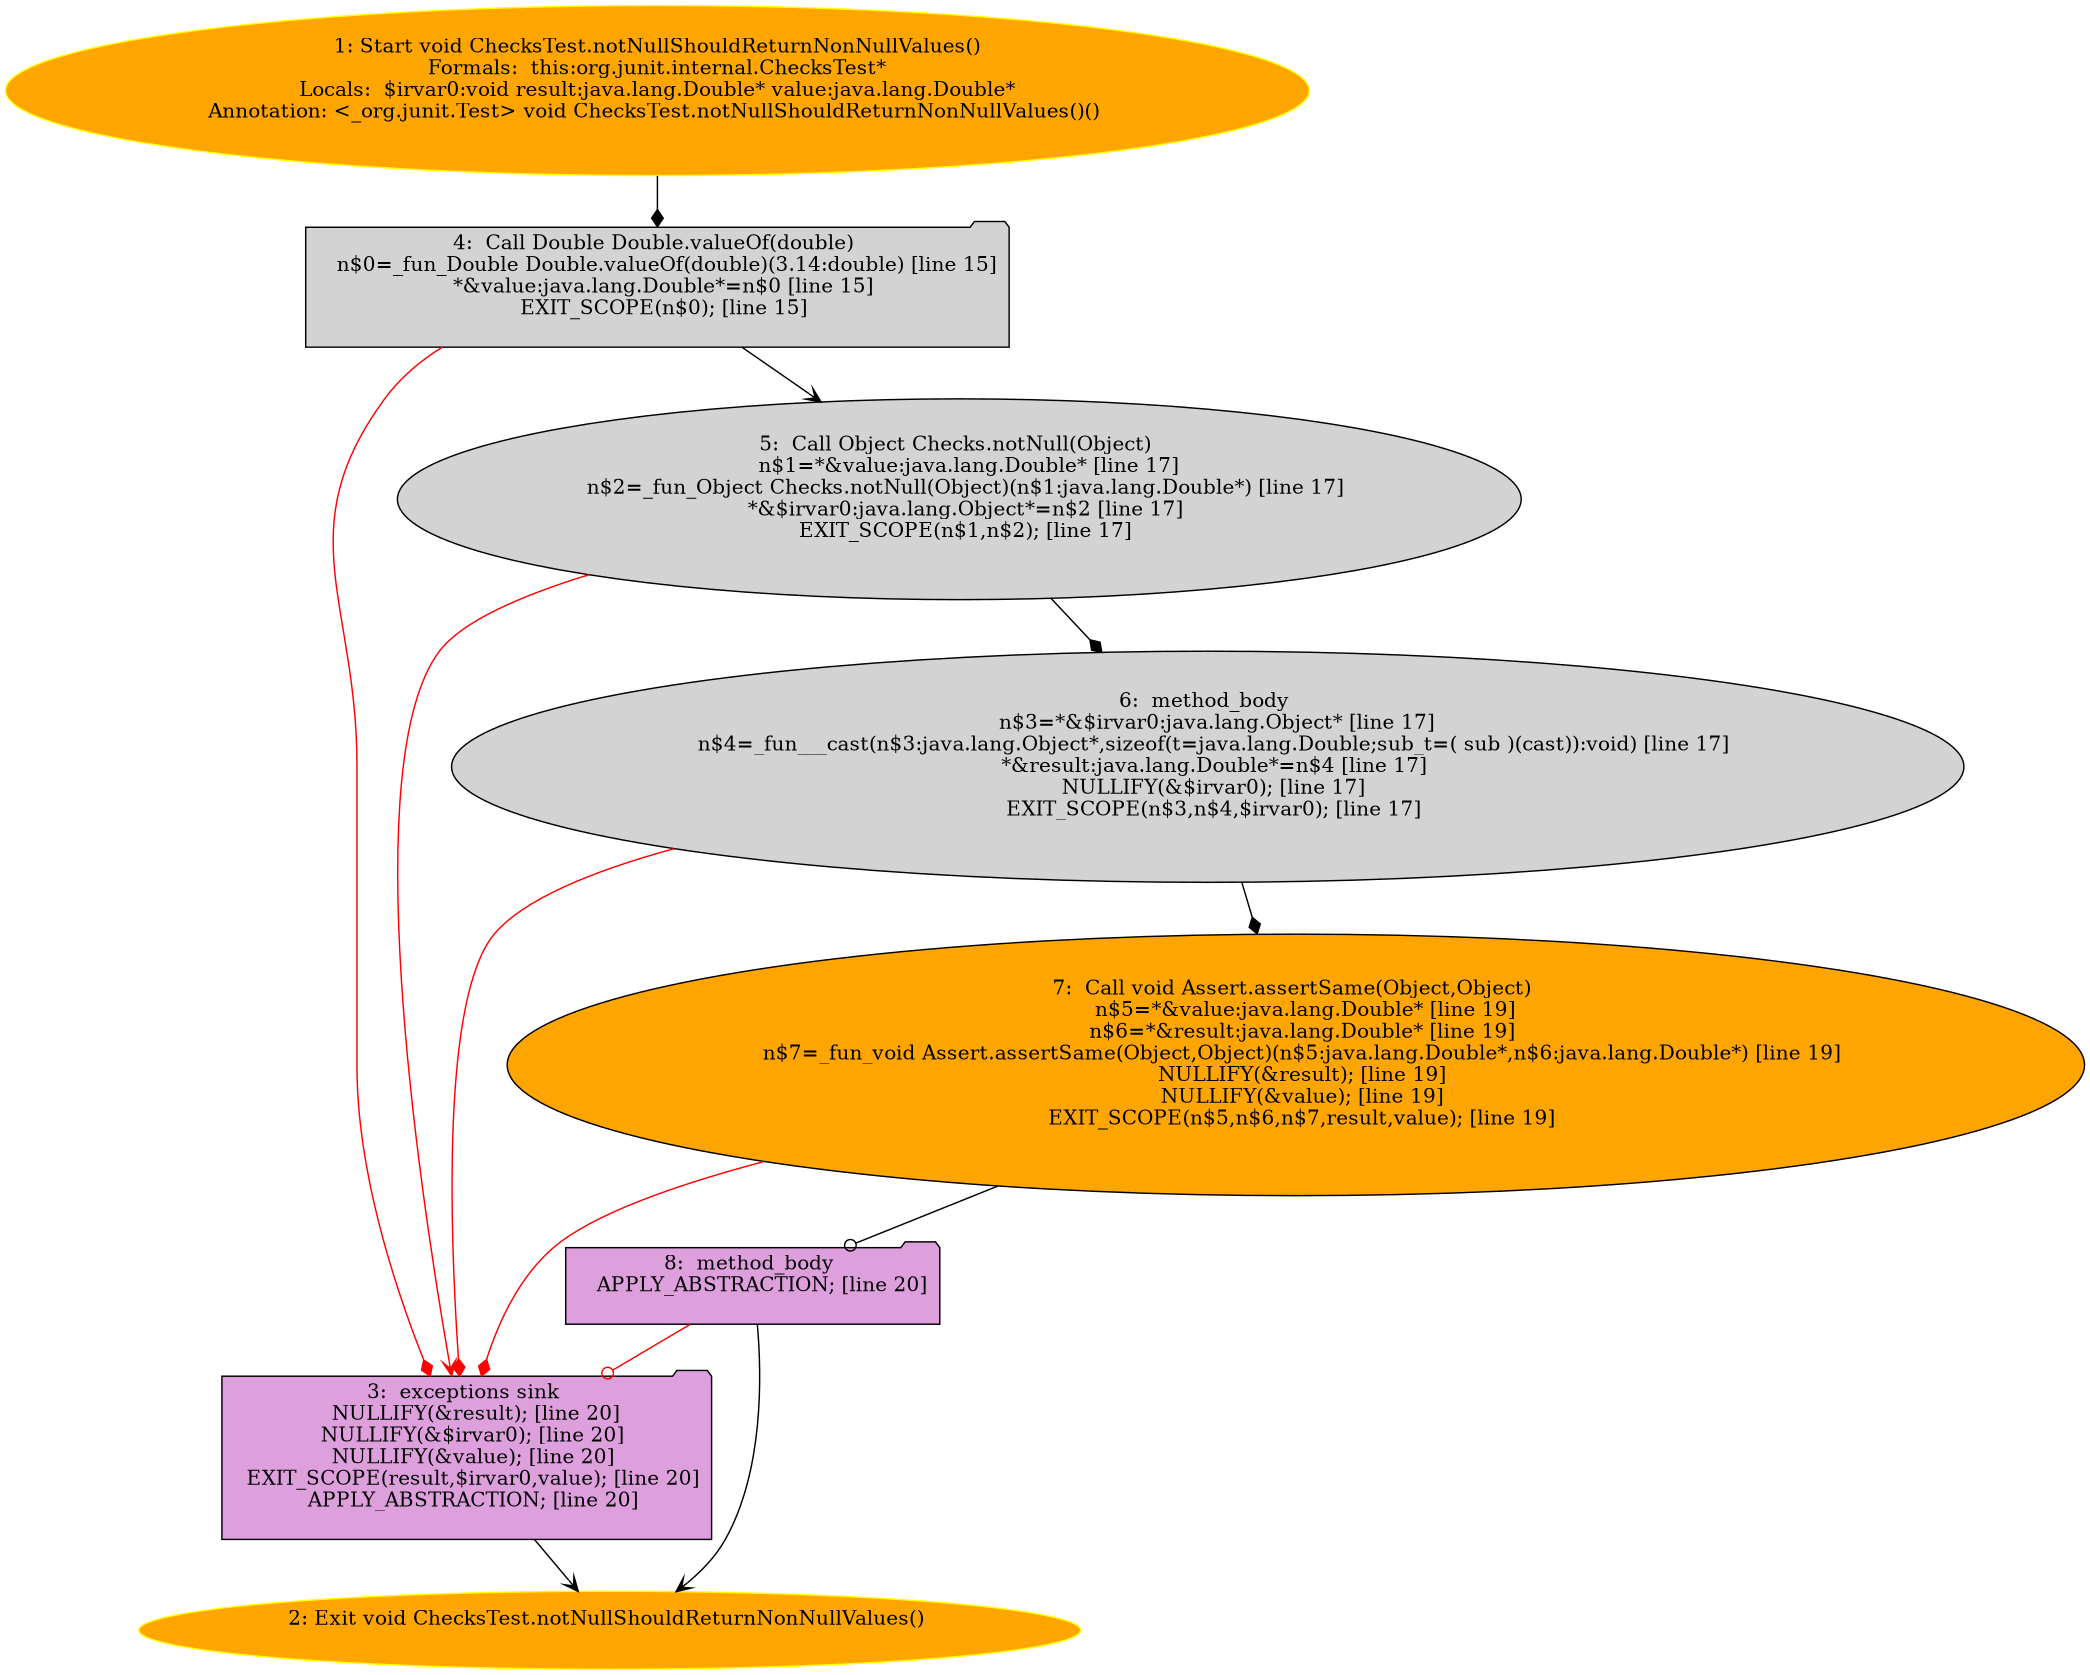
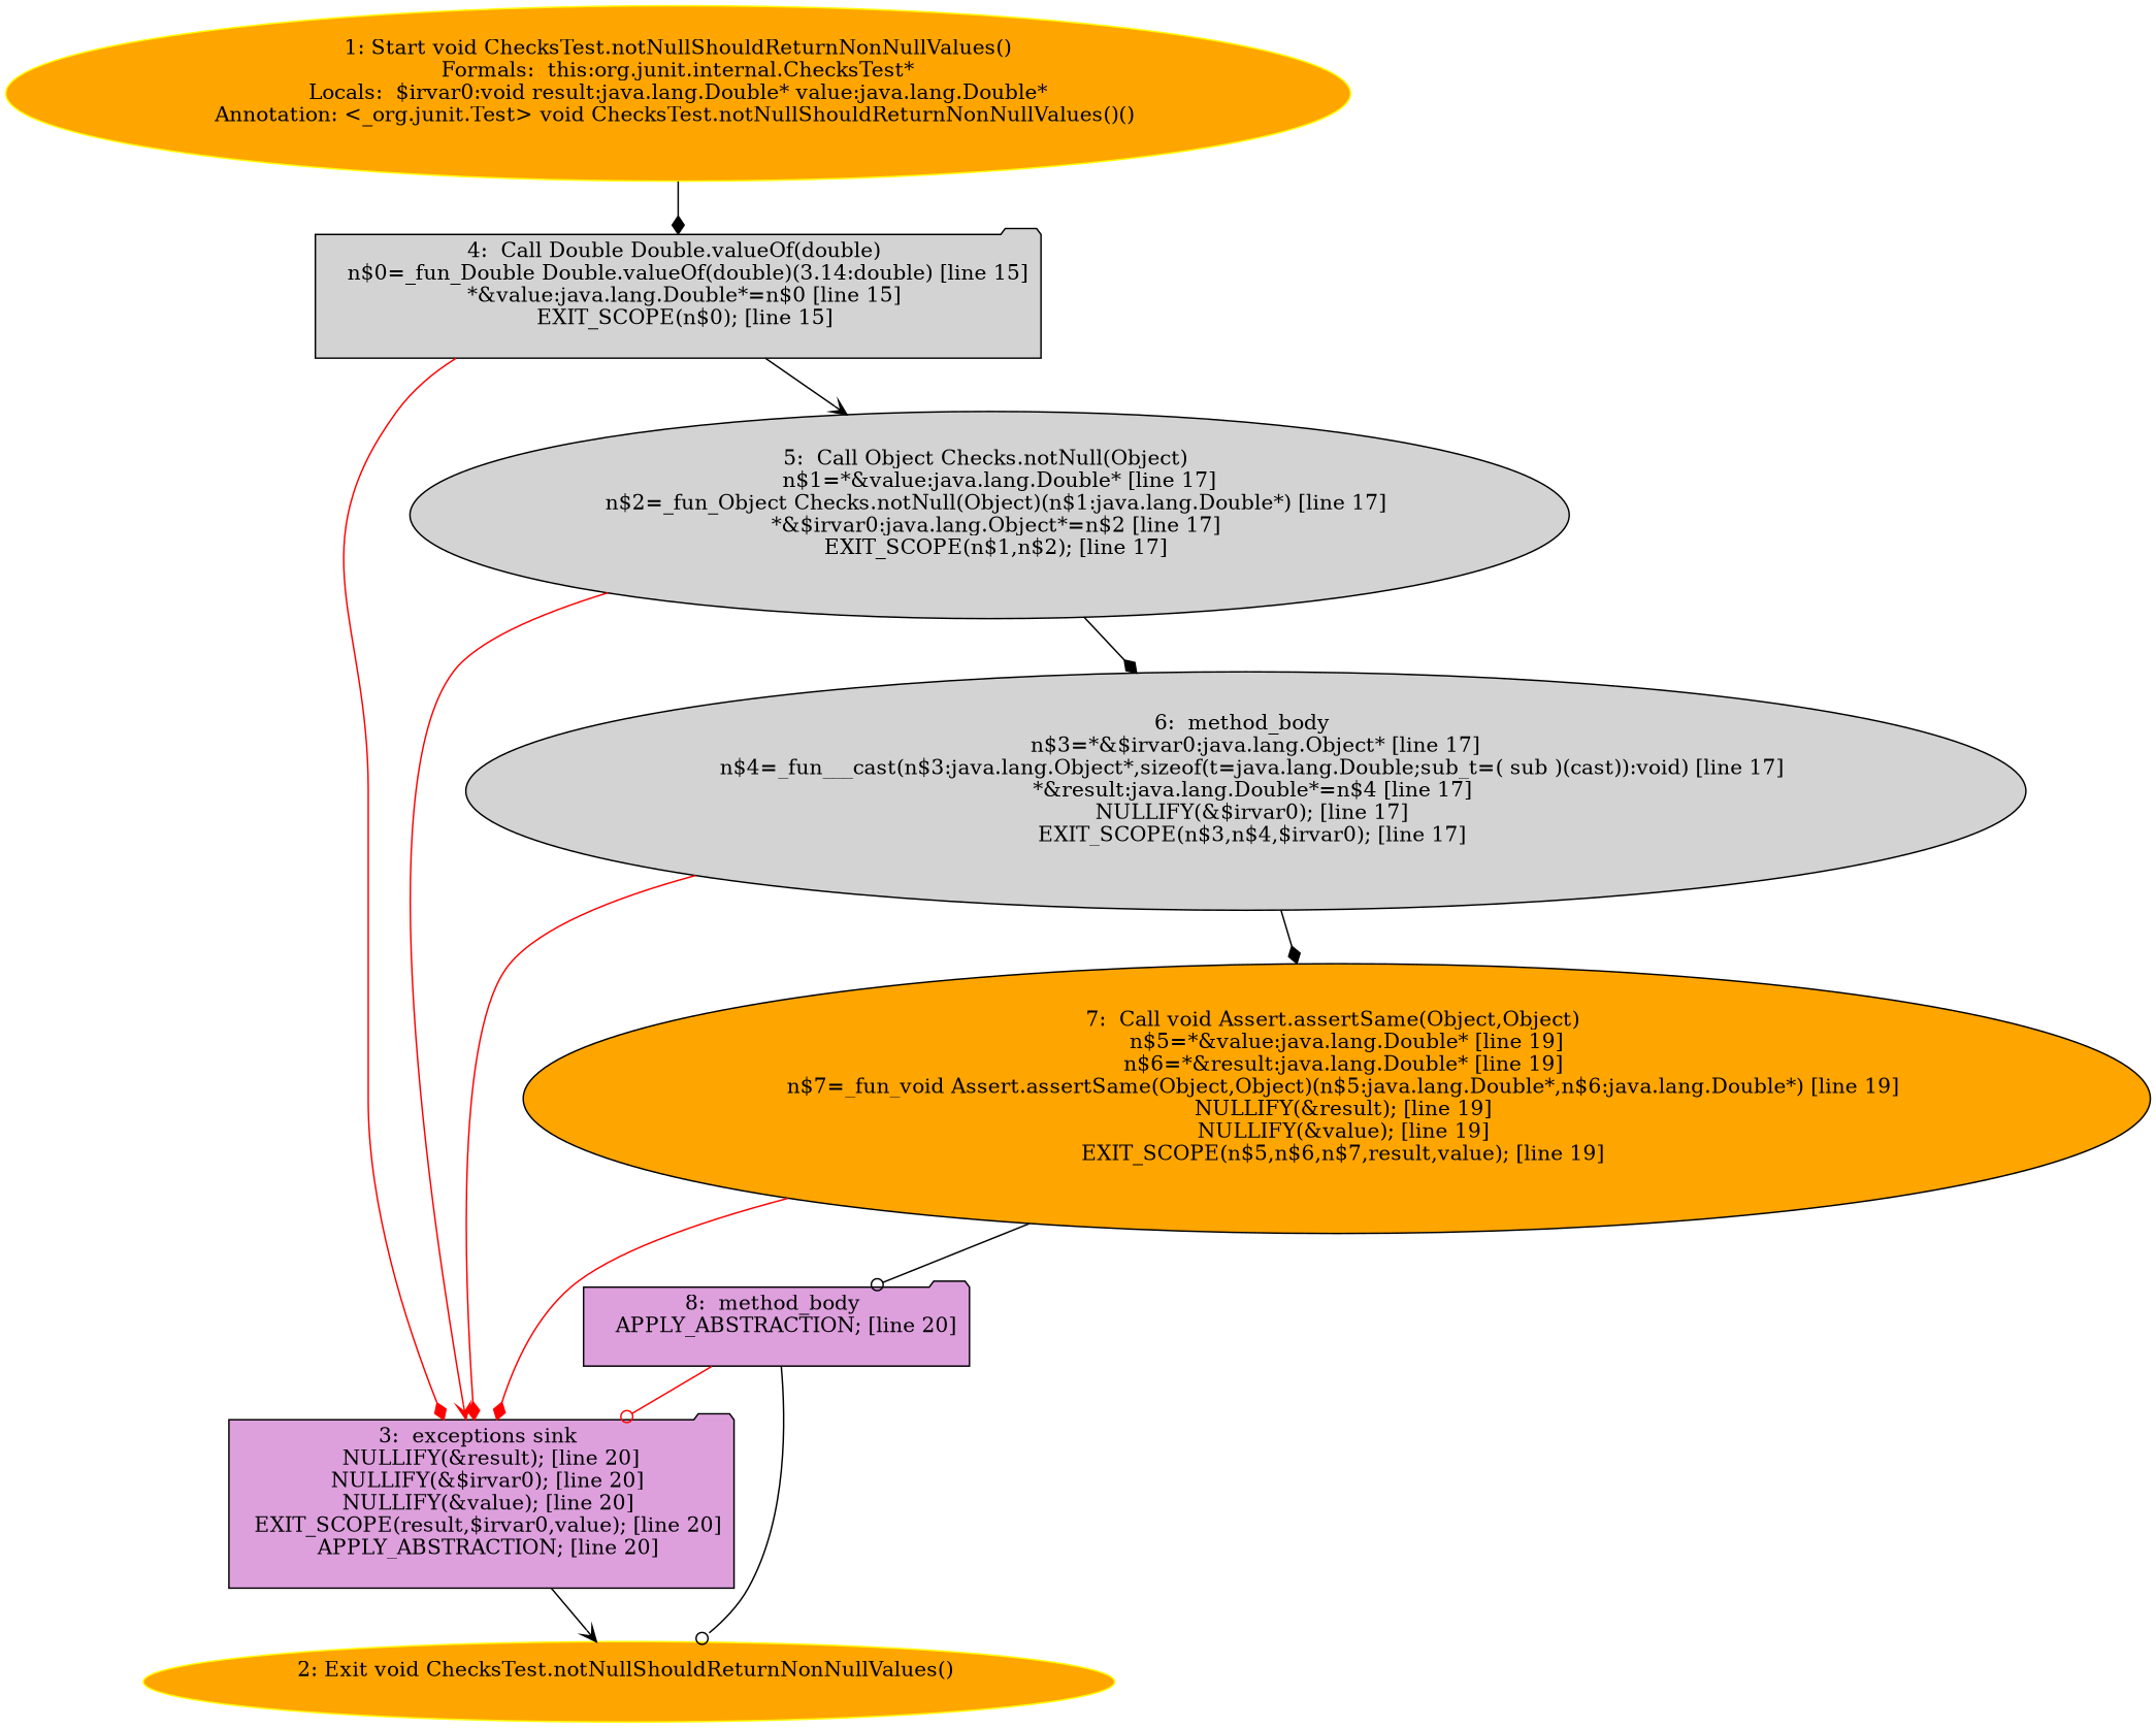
  digraph {
    node [style=filled fillcolor=orange shape=ellipse]
    edge [arrowhead=diamond]
    n1 [color=yellow label="1: Start void ChecksTest.notNullShouldReturnNonNullValues()\nFormals:  this:org.junit.internal.ChecksTest*\nLocals:  $irvar0:void result:java.lang.Double* value:java.lang.Double*\nAnnotation: <_org.junit.Test> void ChecksTest.notNullShouldReturnNonNullValues()() \n  "]
    n2 [label="4:  Call Double Double.valueOf(double) \n   n$0=_fun_Double Double.valueOf(double)(3.14:double) [line 15]\n  *&value:java.lang.Double*=n$0 [line 15]\n  EXIT_SCOPE(n$0); [line 15]\n " shape=folder fillcolor=lightgrey]
    n3 [label="3:  exceptions sink \n   NULLIFY(&result); [line 20]\n  NULLIFY(&$irvar0); [line 20]\n  NULLIFY(&value); [line 20]\n  EXIT_SCOPE(result,$irvar0,value); [line 20]\n  APPLY_ABSTRACTION; [line 20]\n " shape=folder fillcolor=plum]
    n4 [label="5:  Call Object Checks.notNull(Object) \n   n$1=*&value:java.lang.Double* [line 17]\n  n$2=_fun_Object Checks.notNull(Object)(n$1:java.lang.Double*) [line 17]\n  *&$irvar0:java.lang.Object*=n$2 [line 17]\n  EXIT_SCOPE(n$1,n$2); [line 17]\n " fillcolor=lightgrey]
    n5 [color=yellow label="2: Exit void ChecksTest.notNullShouldReturnNonNullValues() \n  "]
    n6 [label="6:  method_body \n   n$3=*&$irvar0:java.lang.Object* [line 17]\n  n$4=_fun___cast(n$3:java.lang.Object*,sizeof(t=java.lang.Double;sub_t=( sub )(cast)):void) [line 17]\n  *&result:java.lang.Double*=n$4 [line 17]\n  NULLIFY(&$irvar0); [line 17]\n  EXIT_SCOPE(n$3,n$4,$irvar0); [line 17]\n " fillcolor=lightgrey]
    n7 [label="7:  Call void Assert.assertSame(Object,Object) \n   n$5=*&value:java.lang.Double* [line 19]\n  n$6=*&result:java.lang.Double* [line 19]\n  n$7=_fun_void Assert.assertSame(Object,Object)(n$5:java.lang.Double*,n$6:java.lang.Double*) [line 19]\n  NULLIFY(&result); [line 19]\n  NULLIFY(&value); [line 19]\n  EXIT_SCOPE(n$5,n$6,n$7,result,value); [line 19]\n "]
    n8 [label="8:  method_body \n   APPLY_ABSTRACTION; [line 20]\n " shape=folder fillcolor=plum]
    n1 -> n2
    n2 -> n3 [color=red]
    n2 -> n4 [arrowhead=vee]
    n3 -> n5 [arrowhead=vee]
    n4 -> n3 [color=red arrowhead=vee]
    n4 -> n6
    n6 -> n3 [color=red]
    n6 -> n7
    n7 -> n3 [color=red]
    n7 -> n8 [arrowhead=odot]
    n8 -> n3 [color=red arrowhead=odot]
-   n8 -> n5 [arrowhead=vee]
+   n8 -> n5 [arrowhead=odot]
  }
